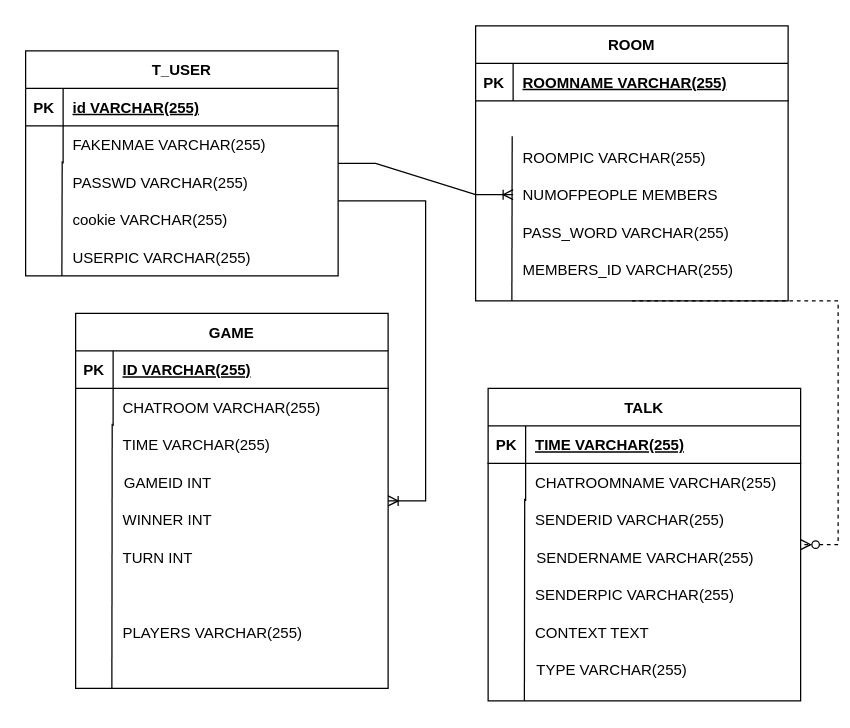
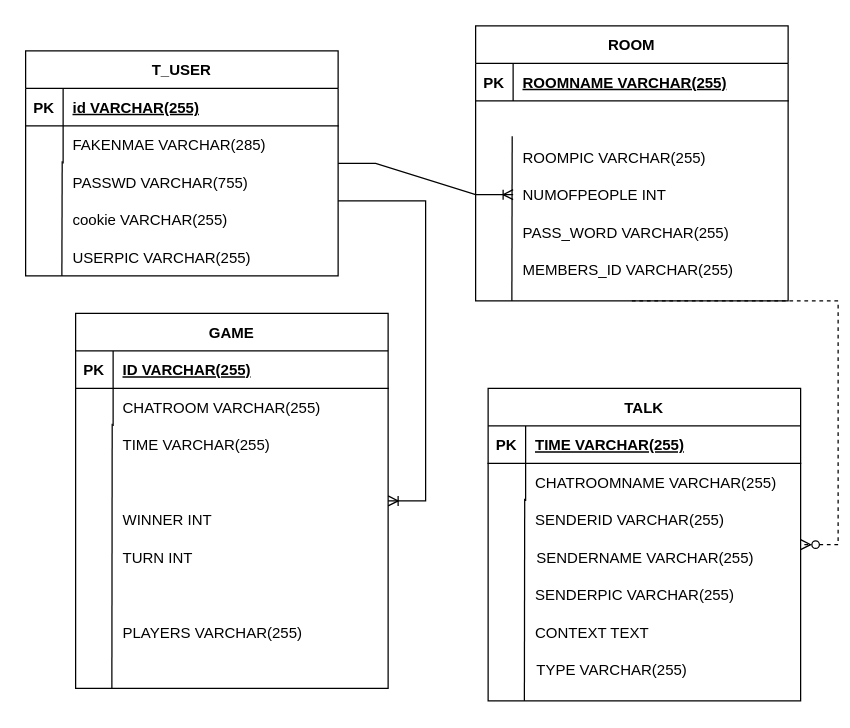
  <mxCell id="0" />
  <mxCell id="1" parent="0" />
  <mxCell id="2" value="" style="group" vertex="1" connectable="0" parent="1"><mxGeometry x="380" y="20" width="250" height="220" as="geometry" /></mxCell>
  <mxCell id="3" value="ROOM" style="shape=table;startSize=30;container=1;collapsible=1;childLayout=tableLayout;fixedRows=1;rowLines=0;fontStyle=1;align=center;resizeLast=1;" parent="2" vertex="1"><mxGeometry width="250" height="220" as="geometry" /></mxCell>
  <mxCell id="4" value="" style="shape=partialRectangle;collapsible=0;dropTarget=0;pointerEvents=0;fillColor=none;points=[[0,0.5],[1,0.5]];portConstraint=eastwest;top=0;left=0;right=0;bottom=1;" parent="3" vertex="1"><mxGeometry y="30" width="250" height="30" as="geometry" /></mxCell>
  <mxCell id="5" value="PK" style="shape=partialRectangle;overflow=hidden;connectable=0;fillColor=none;top=0;left=0;bottom=0;right=0;fontStyle=1;" parent="4" vertex="1"><mxGeometry width="30" height="30" as="geometry"><mxRectangle width="30" height="30" as="alternateBounds" /></mxGeometry></mxCell>
  <mxCell id="6" value="ROOMNAME VARCHAR(255)" style="shape=partialRectangle;overflow=hidden;connectable=0;fillColor=none;top=0;left=0;bottom=0;right=0;align=left;spacingLeft=6;fontStyle=5;" parent="4" vertex="1"><mxGeometry x="30" width="220" height="30" as="geometry"><mxRectangle width="220" height="30" as="alternateBounds" /></mxGeometry></mxCell>
  <mxCell id="7" value="" style="shape=partialRectangle;collapsible=0;dropTarget=0;pointerEvents=0;fillColor=none;points=[[0,0.5],[1,0.5]];portConstraint=eastwest;top=0;left=0;right=0;bottom=0;" parent="3" vertex="1"><mxGeometry y="60" width="250" height="30" as="geometry" /></mxCell>
  <mxCell id="8" value="" style="shape=partialRectangle;overflow=hidden;connectable=0;fillColor=none;top=0;left=0;bottom=0;right=0;" parent="7" vertex="1"><mxGeometry width="30" height="30" as="geometry"><mxRectangle width="30" height="30" as="alternateBounds" /></mxGeometry></mxCell>
  <mxCell id="9" value="ROOMPIC VARCHAR(255)" style="shape=partialRectangle;overflow=hidden;connectable=0;fillColor=none;top=0;left=0;bottom=0;right=0;align=left;spacingLeft=6;" parent="2" vertex="1"><mxGeometry x="30" y="90" width="220" height="30" as="geometry" /></mxCell>
  <mxCell id="10" value="" style="endArrow=none;html=1;rounded=0;entryX=0.117;entryY=0.943;entryDx=0;entryDy=0;entryPerimeter=0;" parent="2" target="7" edge="1"><mxGeometry width="50" height="50" relative="1" as="geometry"><mxPoint x="29" y="220" as="sourcePoint" /><mxPoint x="230" y="140" as="targetPoint" /></mxGeometry></mxCell>
- <mxCell id="11" value="NUMOFPEOPLE MEMBERS" style="shape=partialRectangle;overflow=hidden;connectable=0;fillColor=none;top=0;left=0;bottom=0;right=0;align=left;spacingLeft=6;" parent="2" vertex="1"><mxGeometry x="30" y="120" width="220" height="30" as="geometry" /></mxCell>
+ <mxCell id="11" value="NUMOFPEOPLE INT" style="shape=partialRectangle;overflow=hidden;connectable=0;fillColor=none;top=0;left=0;bottom=0;right=0;align=left;spacingLeft=6;" parent="2" vertex="1"><mxGeometry x="30" y="120" width="220" height="30" as="geometry" /></mxCell>
  <mxCell id="12" value="PASS_WORD VARCHAR(255)" style="shape=partialRectangle;overflow=hidden;connectable=0;fillColor=none;top=0;left=0;bottom=0;right=0;align=left;spacingLeft=6;" parent="2" vertex="1"><mxGeometry x="30" y="150" width="220" height="30" as="geometry" /></mxCell>
  <mxCell id="13" value="MEMBERS_ID VARCHAR(255)" style="shape=partialRectangle;overflow=hidden;connectable=0;fillColor=none;top=0;left=0;bottom=0;right=0;align=left;spacingLeft=6;" parent="2" vertex="1"><mxGeometry x="30" y="180" width="220" height="30" as="geometry" /></mxCell>
  <mxCell id="14" value="" style="group" vertex="1" connectable="0" parent="1"><mxGeometry x="20" y="40" width="250" height="180" as="geometry" /></mxCell>
  <mxCell id="15" value="T_USER" style="shape=table;startSize=30;container=1;collapsible=1;childLayout=tableLayout;fixedRows=1;rowLines=0;fontStyle=1;align=center;resizeLast=1;" parent="14" vertex="1"><mxGeometry width="250" height="180" as="geometry" /></mxCell>
  <mxCell id="16" value="" style="shape=partialRectangle;collapsible=0;dropTarget=0;pointerEvents=0;fillColor=none;points=[[0,0.5],[1,0.5]];portConstraint=eastwest;top=0;left=0;right=0;bottom=1;" parent="15" vertex="1"><mxGeometry y="30" width="250" height="30" as="geometry" /></mxCell>
  <mxCell id="17" value="PK" style="shape=partialRectangle;overflow=hidden;connectable=0;fillColor=none;top=0;left=0;bottom=0;right=0;fontStyle=1;" parent="16" vertex="1"><mxGeometry width="30" height="30" as="geometry"><mxRectangle width="30" height="30" as="alternateBounds" /></mxGeometry></mxCell>
  <mxCell id="18" value="id VARCHAR(255)" style="shape=partialRectangle;overflow=hidden;connectable=0;fillColor=none;top=0;left=0;bottom=0;right=0;align=left;spacingLeft=6;fontStyle=5;" parent="16" vertex="1"><mxGeometry x="30" width="220" height="30" as="geometry"><mxRectangle width="220" height="30" as="alternateBounds" /></mxGeometry></mxCell>
  <mxCell id="19" value="" style="shape=partialRectangle;collapsible=0;dropTarget=0;pointerEvents=0;fillColor=none;points=[[0,0.5],[1,0.5]];portConstraint=eastwest;top=0;left=0;right=0;bottom=0;" parent="15" vertex="1"><mxGeometry y="60" width="250" height="30" as="geometry" /></mxCell>
  <mxCell id="20" value="" style="shape=partialRectangle;overflow=hidden;connectable=0;fillColor=none;top=0;left=0;bottom=0;right=0;" parent="19" vertex="1"><mxGeometry width="30" height="30" as="geometry"><mxRectangle width="30" height="30" as="alternateBounds" /></mxGeometry></mxCell>
- <mxCell id="21" value="FAKENMAE VARCHAR(255)" style="shape=partialRectangle;overflow=hidden;connectable=0;fillColor=none;top=0;left=0;bottom=0;right=0;align=left;spacingLeft=6;" parent="19" vertex="1"><mxGeometry x="30" width="220" height="30" as="geometry"><mxRectangle width="220" height="30" as="alternateBounds" /></mxGeometry></mxCell>
- <mxCell id="22" value="PASSWD VARCHAR(255)" style="shape=partialRectangle;overflow=hidden;connectable=0;fillColor=none;top=0;left=0;bottom=0;right=0;align=left;spacingLeft=6;" parent="14" vertex="1"><mxGeometry x="30" y="90" width="220" height="30" as="geometry" /></mxCell>
+ <mxCell id="21" value="FAKENMAE VARCHAR(285)" style="shape=partialRectangle;overflow=hidden;connectable=0;fillColor=none;top=0;left=0;bottom=0;right=0;align=left;spacingLeft=6;" parent="19" vertex="1"><mxGeometry x="30" width="220" height="30" as="geometry"><mxRectangle width="220" height="30" as="alternateBounds" /></mxGeometry></mxCell>
+ <mxCell id="22" value="PASSWD VARCHAR(755)" style="shape=partialRectangle;overflow=hidden;connectable=0;fillColor=none;top=0;left=0;bottom=0;right=0;align=left;spacingLeft=6;" parent="14" vertex="1"><mxGeometry x="30" y="90" width="220" height="30" as="geometry" /></mxCell>
  <mxCell id="23" value="" style="endArrow=none;html=1;rounded=0;entryX=0.117;entryY=0.943;entryDx=0;entryDy=0;entryPerimeter=0;" parent="14" target="19" edge="1"><mxGeometry width="50" height="50" relative="1" as="geometry"><mxPoint x="29" y="180" as="sourcePoint" /><mxPoint x="230" y="140" as="targetPoint" /></mxGeometry></mxCell>
  <mxCell id="24" value="cookie VARCHAR(255)" style="shape=partialRectangle;overflow=hidden;connectable=0;fillColor=none;top=0;left=0;bottom=0;right=0;align=left;spacingLeft=6;" parent="14" vertex="1"><mxGeometry x="30" y="120" width="220" height="30" as="geometry" /></mxCell>
  <mxCell id="25" value="USERPIC VARCHAR(255)" style="shape=partialRectangle;overflow=hidden;connectable=0;fillColor=none;top=0;left=0;bottom=0;right=0;align=left;spacingLeft=6;" parent="14" vertex="1"><mxGeometry x="30" y="150" width="220" height="30" as="geometry" /></mxCell>
  <mxCell id="26" value="" style="group" vertex="1" connectable="0" parent="1"><mxGeometry x="390" y="310" width="251" height="250" as="geometry" /></mxCell>
  <mxCell id="27" value="TALK" style="shape=table;startSize=30;container=1;collapsible=1;childLayout=tableLayout;fixedRows=1;rowLines=0;fontStyle=1;align=center;resizeLast=1;" parent="26" vertex="1"><mxGeometry width="250" height="250" as="geometry" /></mxCell>
  <mxCell id="28" value="" style="shape=partialRectangle;collapsible=0;dropTarget=0;pointerEvents=0;fillColor=none;points=[[0,0.5],[1,0.5]];portConstraint=eastwest;top=0;left=0;right=0;bottom=1;" parent="27" vertex="1"><mxGeometry y="30" width="250" height="30" as="geometry" /></mxCell>
  <mxCell id="29" value="PK" style="shape=partialRectangle;overflow=hidden;connectable=0;fillColor=none;top=0;left=0;bottom=0;right=0;fontStyle=1;" parent="28" vertex="1"><mxGeometry width="30" height="30" as="geometry"><mxRectangle width="30" height="30" as="alternateBounds" /></mxGeometry></mxCell>
  <mxCell id="30" value="TIME VARCHAR(255)" style="shape=partialRectangle;overflow=hidden;connectable=0;fillColor=none;top=0;left=0;bottom=0;right=0;align=left;spacingLeft=6;fontStyle=5;" parent="28" vertex="1"><mxGeometry x="30" width="220" height="30" as="geometry"><mxRectangle width="220" height="30" as="alternateBounds" /></mxGeometry></mxCell>
  <mxCell id="31" value="" style="shape=partialRectangle;collapsible=0;dropTarget=0;pointerEvents=0;fillColor=none;points=[[0,0.5],[1,0.5]];portConstraint=eastwest;top=0;left=0;right=0;bottom=0;" parent="27" vertex="1"><mxGeometry y="60" width="250" height="30" as="geometry" /></mxCell>
  <mxCell id="32" value="" style="shape=partialRectangle;overflow=hidden;connectable=0;fillColor=none;top=0;left=0;bottom=0;right=0;" parent="31" vertex="1"><mxGeometry width="30" height="30" as="geometry"><mxRectangle width="30" height="30" as="alternateBounds" /></mxGeometry></mxCell>
  <mxCell id="33" value="CHATROOMNAME VARCHAR(255)" style="shape=partialRectangle;overflow=hidden;connectable=0;fillColor=none;top=0;left=0;bottom=0;right=0;align=left;spacingLeft=6;" parent="31" vertex="1"><mxGeometry x="30" width="220" height="30" as="geometry"><mxRectangle width="220" height="30" as="alternateBounds" /></mxGeometry></mxCell>
  <mxCell id="34" value="SENDERID VARCHAR(255)" style="shape=partialRectangle;overflow=hidden;connectable=0;fillColor=none;top=0;left=0;bottom=0;right=0;align=left;spacingLeft=6;" parent="26" vertex="1"><mxGeometry x="30" y="90" width="220" height="30" as="geometry" /></mxCell>
  <mxCell id="35" value="" style="endArrow=none;html=1;rounded=0;entryX=0.117;entryY=0.943;entryDx=0;entryDy=0;entryPerimeter=0;" parent="26" target="31" edge="1"><mxGeometry width="50" height="50" relative="1" as="geometry"><mxPoint x="29" y="250" as="sourcePoint" /><mxPoint x="230" y="140" as="targetPoint" /></mxGeometry></mxCell>
  <mxCell id="36" value="SENDERNAME VARCHAR(255)" style="shape=partialRectangle;overflow=hidden;connectable=0;fillColor=none;top=0;left=0;bottom=0;right=0;align=left;spacingLeft=6;" parent="26" vertex="1"><mxGeometry x="31" y="120" width="220" height="30" as="geometry" /></mxCell>
  <mxCell id="37" value="SENDERPIC VARCHAR(255)" style="shape=partialRectangle;overflow=hidden;connectable=0;fillColor=none;top=0;left=0;bottom=0;right=0;align=left;spacingLeft=6;" parent="26" vertex="1"><mxGeometry x="30" y="150" width="220" height="30" as="geometry" /></mxCell>
  <mxCell id="38" value="CONTEXT TEXT" style="shape=partialRectangle;overflow=hidden;connectable=0;fillColor=none;top=0;left=0;bottom=0;right=0;align=left;spacingLeft=6;" parent="26" vertex="1"><mxGeometry x="30" y="180" width="220" height="30" as="geometry" /></mxCell>
  <mxCell id="39" value="TYPE VARCHAR(255)" style="shape=partialRectangle;overflow=hidden;connectable=0;fillColor=none;top=0;left=0;bottom=0;right=0;align=left;spacingLeft=6;" parent="26" vertex="1"><mxGeometry x="31" y="210" width="220" height="30" as="geometry" /></mxCell>
  <mxCell id="40" value="" style="group" vertex="1" connectable="0" parent="1"><mxGeometry x="60" y="250" width="251" height="300" as="geometry" /></mxCell>
  <mxCell id="41" value="GAME" style="shape=table;startSize=30;container=1;collapsible=1;childLayout=tableLayout;fixedRows=1;rowLines=0;fontStyle=1;align=center;resizeLast=1;" parent="40" vertex="1"><mxGeometry width="250" height="300" as="geometry" /></mxCell>
  <mxCell id="42" value="" style="shape=partialRectangle;collapsible=0;dropTarget=0;pointerEvents=0;fillColor=none;points=[[0,0.5],[1,0.5]];portConstraint=eastwest;top=0;left=0;right=0;bottom=1;" parent="41" vertex="1"><mxGeometry y="30" width="250" height="30" as="geometry" /></mxCell>
  <mxCell id="43" value="PK" style="shape=partialRectangle;overflow=hidden;connectable=0;fillColor=none;top=0;left=0;bottom=0;right=0;fontStyle=1;" parent="42" vertex="1"><mxGeometry width="30" height="30" as="geometry"><mxRectangle width="30" height="30" as="alternateBounds" /></mxGeometry></mxCell>
  <mxCell id="44" value="ID VARCHAR(255)" style="shape=partialRectangle;overflow=hidden;connectable=0;fillColor=none;top=0;left=0;bottom=0;right=0;align=left;spacingLeft=6;fontStyle=5;" parent="42" vertex="1"><mxGeometry x="30" width="220" height="30" as="geometry"><mxRectangle width="220" height="30" as="alternateBounds" /></mxGeometry></mxCell>
  <mxCell id="45" value="" style="shape=partialRectangle;collapsible=0;dropTarget=0;pointerEvents=0;fillColor=none;points=[[0,0.5],[1,0.5]];portConstraint=eastwest;top=0;left=0;right=0;bottom=0;" parent="41" vertex="1"><mxGeometry y="60" width="250" height="30" as="geometry" /></mxCell>
  <mxCell id="46" value="" style="shape=partialRectangle;overflow=hidden;connectable=0;fillColor=none;top=0;left=0;bottom=0;right=0;" parent="45" vertex="1"><mxGeometry width="30" height="30" as="geometry"><mxRectangle width="30" height="30" as="alternateBounds" /></mxGeometry></mxCell>
  <mxCell id="47" value="CHATROOM VARCHAR(255)" style="shape=partialRectangle;overflow=hidden;connectable=0;fillColor=none;top=0;left=0;bottom=0;right=0;align=left;spacingLeft=6;" parent="45" vertex="1"><mxGeometry x="30" width="220" height="30" as="geometry"><mxRectangle width="220" height="30" as="alternateBounds" /></mxGeometry></mxCell>
  <mxCell id="48" value="TIME VARCHAR(255)" style="shape=partialRectangle;overflow=hidden;connectable=0;fillColor=none;top=0;left=0;bottom=0;right=0;align=left;spacingLeft=6;" parent="40" vertex="1"><mxGeometry x="30" y="90" width="220" height="30" as="geometry" /></mxCell>
  <mxCell id="49" value="" style="endArrow=none;html=1;rounded=0;entryX=0.117;entryY=0.943;entryDx=0;entryDy=0;entryPerimeter=0;" parent="40" target="45" edge="1"><mxGeometry width="50" height="50" relative="1" as="geometry"><mxPoint x="29" y="300" as="sourcePoint" /><mxPoint x="230" y="140" as="targetPoint" /></mxGeometry></mxCell>
- <mxCell id="50" value="GAMEID INT" style="shape=partialRectangle;overflow=hidden;connectable=0;fillColor=none;top=0;left=0;bottom=0;right=0;align=left;spacingLeft=6;" parent="40" vertex="1"><mxGeometry x="31" y="120" width="220" height="30" as="geometry" /></mxCell>
  <mxCell id="51" value="WINNER INT" style="shape=partialRectangle;overflow=hidden;connectable=0;fillColor=none;top=0;left=0;bottom=0;right=0;align=left;spacingLeft=6;" parent="40" vertex="1"><mxGeometry x="30" y="150" width="220" height="30" as="geometry" /></mxCell>
  <mxCell id="52" value="TURN INT" style="shape=partialRectangle;overflow=hidden;connectable=0;fillColor=none;top=0;left=0;bottom=0;right=0;align=left;spacingLeft=6;" parent="40" vertex="1"><mxGeometry x="30" y="180" width="220" height="30" as="geometry" /></mxCell>
  <mxCell id="53" value="PLAYERS VARCHAR(255)" style="shape=partialRectangle;overflow=hidden;connectable=0;fillColor=none;top=0;left=0;bottom=0;right=0;align=left;spacingLeft=6;" parent="40" vertex="1"><mxGeometry x="30" y="240" width="220" height="30" as="geometry" /></mxCell>
  <mxCell id="54" value="" style="edgeStyle=entityRelationEdgeStyle;fontSize=12;html=1;endArrow=ERoneToMany;rounded=0;" edge="1" parent="1" source="15" target="11"><mxGeometry width="100" height="100" relative="1" as="geometry"><mxPoint x="270" y="320" as="sourcePoint" /><mxPoint x="370" y="220" as="targetPoint" /></mxGeometry></mxCell>
  <mxCell id="55" value="" style="edgeStyle=entityRelationEdgeStyle;fontSize=12;html=1;endArrow=ERzeroToMany;endFill=1;rounded=0;exitX=0.5;exitY=1;exitDx=0;exitDy=0;dashed=1;" edge="1" parent="1" source="3" target="27"><mxGeometry width="100" height="100" relative="1" as="geometry"><mxPoint x="270" y="420" as="sourcePoint" /><mxPoint x="370" y="320" as="targetPoint" /></mxGeometry></mxCell>
  <mxCell id="56" value="" style="edgeStyle=entityRelationEdgeStyle;fontSize=12;html=1;endArrow=ERoneToMany;rounded=0;" edge="1" parent="1" target="41"><mxGeometry width="100" height="100" relative="1" as="geometry"><mxPoint x="270" y="160" as="sourcePoint" /><mxPoint x="370" y="220" as="targetPoint" /></mxGeometry></mxCell>
